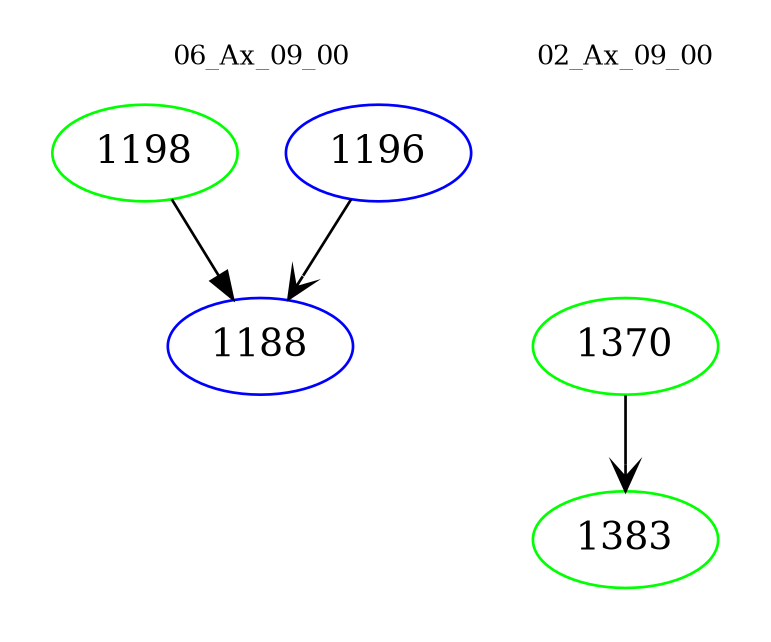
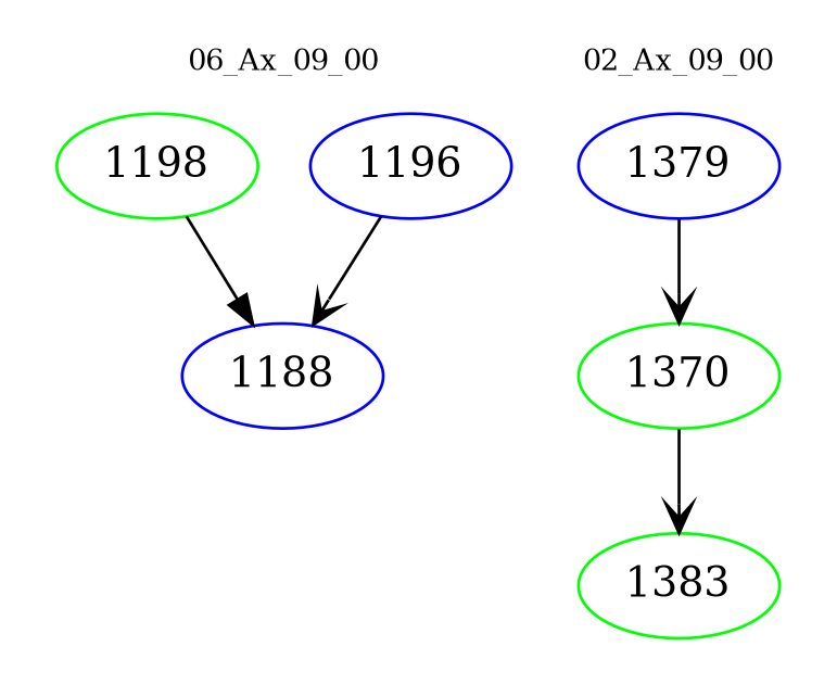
  digraph {
    node [color=blue]
    edge [arrowhead=vee color=black]
    n1 [label=1196]
    n2 [label=1188]
    n3 [color=green label=1198]
+   n4 [label=1379]
    n5 [color=green label=1370]
    n6 [color=green label=1383]
    subgraph cluster_1 {
      color=white
      fontsize=10
      label="06_Ax_09_00"
      n1
      n2
      n3
    }
    subgraph cluster_2 {
      color=white
      fontsize=10
      label="02_Ax_09_00"
+     n4
      n5
      n6
    }
    n1 -> n2
    n3 -> n2 [arrowhead=normal]
+   n4 -> n5
    n5 -> n6
  }
